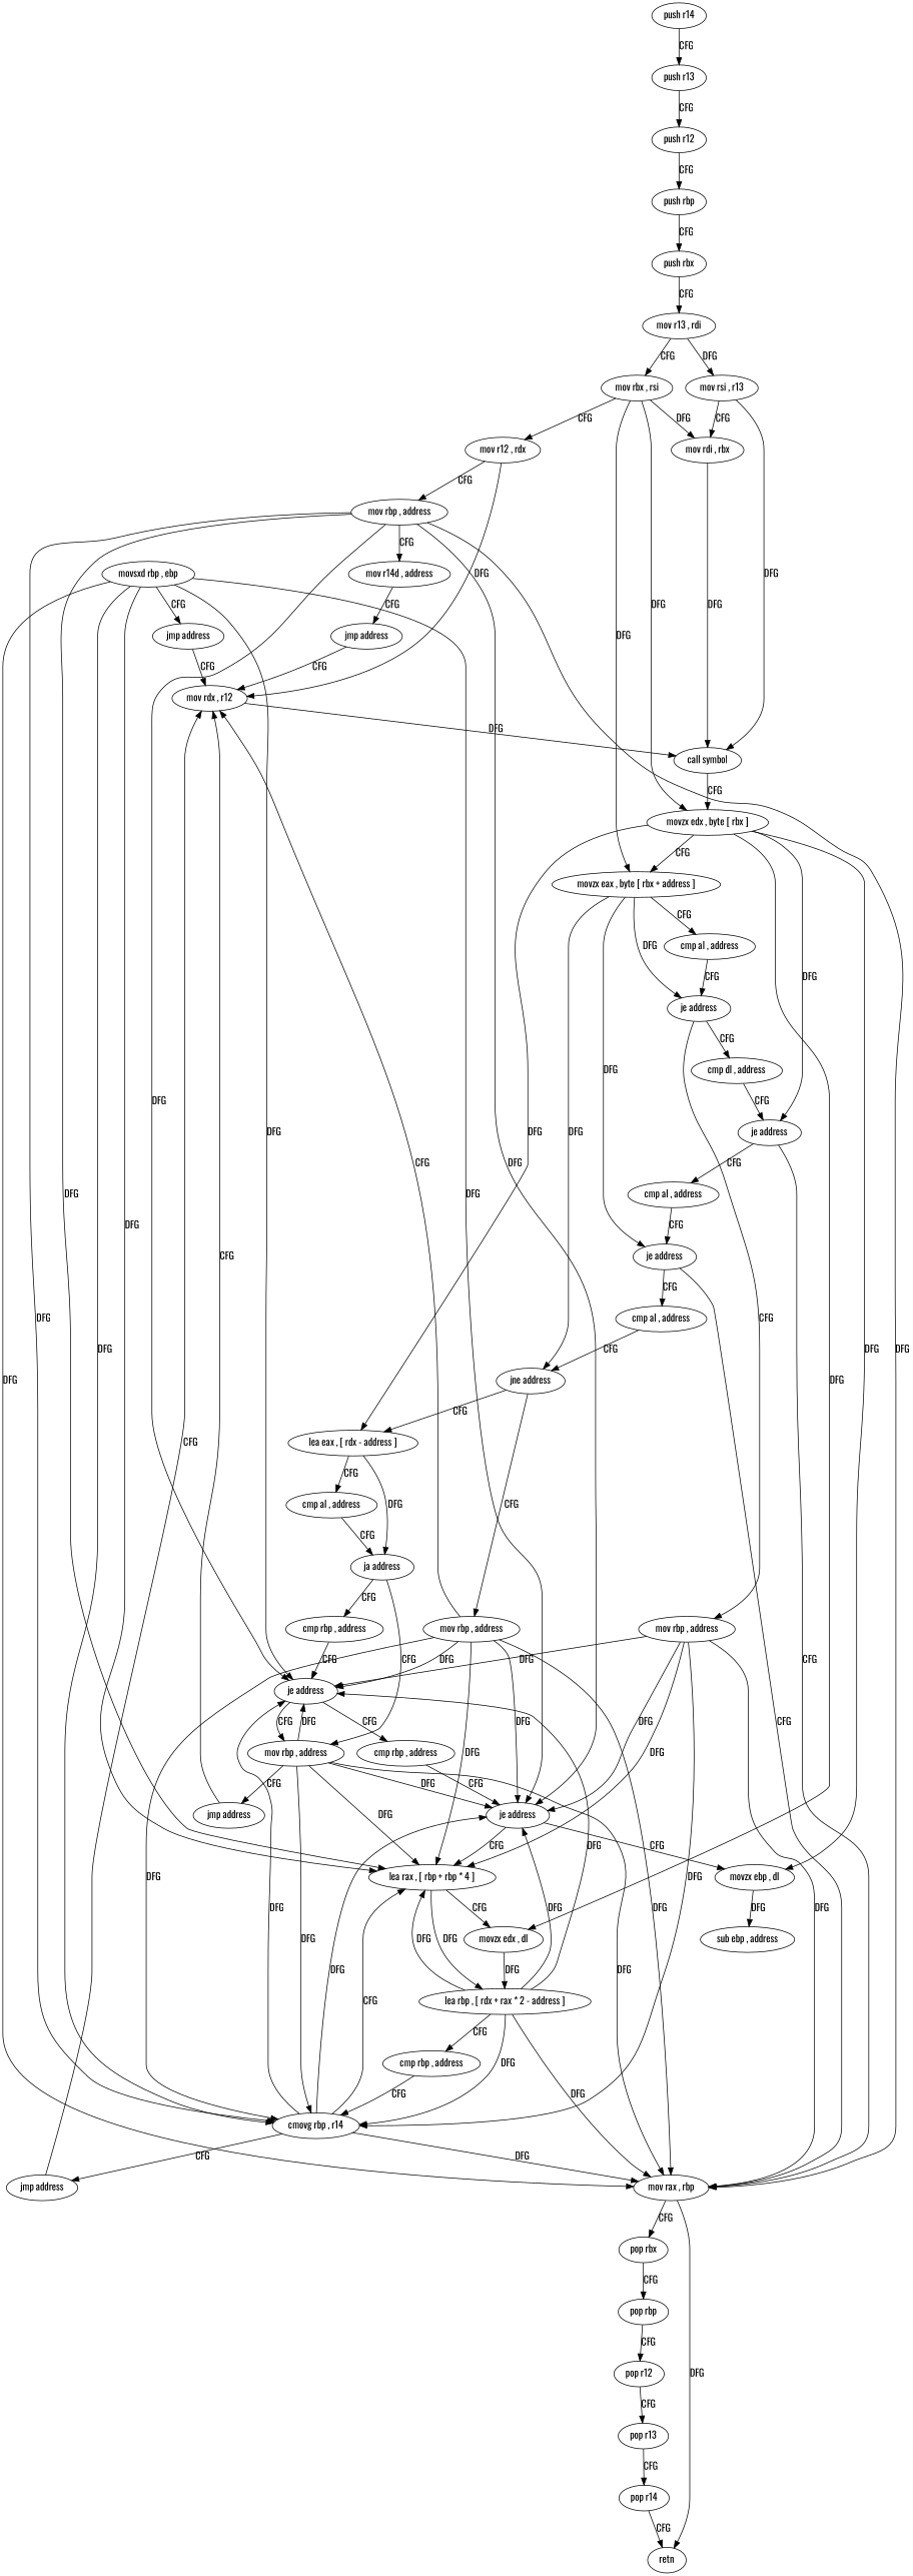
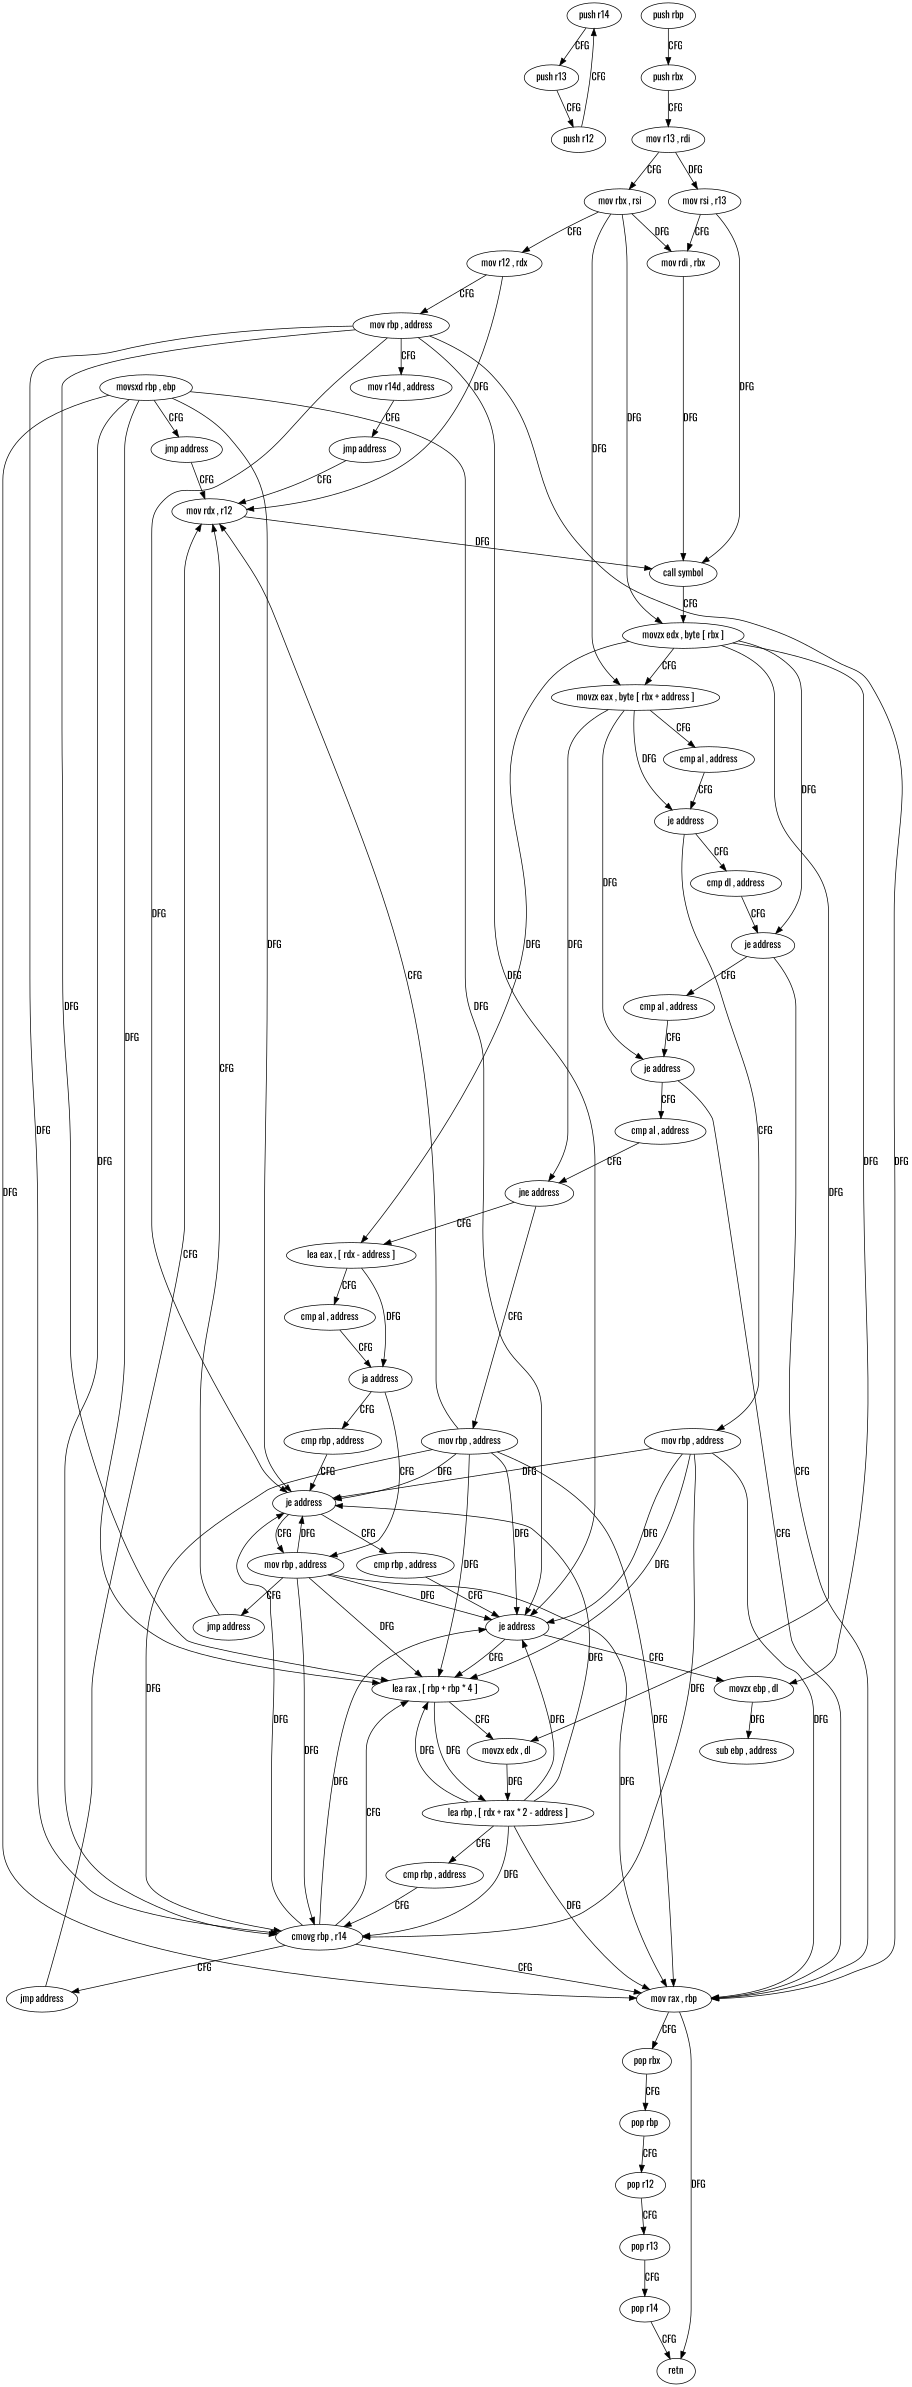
  digraph {
    fontname=Oswald
    node [fontname=Oswald]
    edge [fontname=Oswald]
    n1 [label="push r14"]
    n2 [label="push r13"]
    n3 [label="push r12"]
    n4 [label="push rbp"]
    n5 [label="push rbx"]
    n6 [label="mov r13 , rdi"]
    n7 [label="mov rbx , rsi"]
    n8 [label="mov rsi , r13"]
    n9 [label="mov r12 , rdx"]
    n10 [label="mov rdi , rbx"]
    n11 [label="movzx edx , byte [ rbx ]"]
    n12 [label="movzx eax , byte [ rbx + address ]"]
    n13 [label="call symbol"]
    n14 [label="mov rbp , address"]
    n15 [label="mov rdx , r12"]
    n16 [label="je address"]
    n17 [label="lea eax , [ rdx - address ]"]
    n18 [label="movzx ebp , dl"]
    n19 [label="movzx edx , dl"]
    n20 [label="cmp al , address"]
    n21 [label="je address"]
    n22 [label="je address"]
    n23 [label="jne address"]
    n24 [label="mov r14d , address"]
    n25 [label="mov rax , rbp"]
    n26 [label="je address"]
    n27 [label="je address"]
    n28 [label="lea rax , [ rbp + rbp * 4 ]"]
    n29 [label="cmovg rbp , r14"]
    n30 [label="jmp address"]
    n31 [label="pop rbx"]
    n32 [label=retn]
    n33 [label="mov rbp , address"]
    n34 [label="cmp rbp , address"]
    n35 [label="lea rbp , [ rdx + rax * 2 - address ]"]
    n36 [label="jmp address"]
    n37 [label="cmp al , address"]
    n38 [label="cmp al , address"]
    n39 [label="ja address"]
    n40 [label="sub ebp , address"]
    n41 [label="mov rbp , address"]
    n42 [label="cmp dl , address"]
    n43 [label="cmp al , address"]
    n44 [label="mov rbp , address"]
    n45 [label="pop rbp"]
    n46 [label="pop r12"]
    n47 [label="pop r13"]
    n48 [label="pop r14"]
    n49 [label="cmp rbp , address"]
    n50 [label="jmp address"]
    n51 [label="cmp rbp , address"]
    n52 [label="movsxd rbp , ebp"]
    n53 [label="jmp address"]
    n1 -> n2 [label=CFG]
    n2 -> n3 [label=CFG]
-   n3 -> n4 [label=CFG]
+   n3 -> n1 [label=CFG]
    n4 -> n5 [label=CFG]
    n5 -> n6 [label=CFG]
    n6 -> n7 [label=CFG]
    n6 -> n8 [label=DFG]
    n7 -> n9 [label=CFG]
    n7 -> n10 [label=DFG]
    n7 -> n11 [label=DFG]
    n7 -> n12 [label=DFG]
    n8 -> n10 [label=CFG]
    n8 -> n13 [label=DFG]
    n9 -> n14 [label=CFG]
    n9 -> n15 [label=DFG]
    n10 -> n13 [label=DFG]
    n11 -> n12 [label=CFG]
    n11 -> n16 [label=DFG]
    n11 -> n17 [label=DFG]
    n11 -> n18 [label=DFG]
    n11 -> n19 [label=DFG]
    n12 -> n20 [label=CFG]
    n12 -> n21 [label=DFG]
    n12 -> n22 [label=DFG]
    n12 -> n23 [label=DFG]
    n13 -> n11 [label=CFG]
    n14 -> n24 [label=CFG]
    n14 -> n25 [label=DFG]
    n14 -> n26 [label=DFG]
    n14 -> n27 [label=DFG]
    n14 -> n28 [label=DFG]
    n14 -> n29 [label=DFG]
    n15 -> n13 [label=DFG]
    n16 -> n25 [label=CFG]
    n16 -> n37 [label=CFG]
    n17 -> n38 [label=CFG]
    n17 -> n39 [label=DFG]
    n18 -> n40 [label=DFG]
    n19 -> n35 [label=DFG]
    n20 -> n21 [label=CFG]
    n21 -> n41 [label=CFG]
    n21 -> n42 [label=CFG]
    n22 -> n25 [label=CFG]
    n22 -> n43 [label=CFG]
    n23 -> n17 [label=CFG]
    n23 -> n44 [label=CFG]
    n24 -> n30 [label=CFG]
    n25 -> n31 [label=CFG]
    n25 -> n32 [label=DFG]
    n26 -> n33 [label=CFG]
    n26 -> n34 [label=CFG]
    n27 -> n18 [label=CFG]
    n27 -> n28 [label=CFG]
    n28 -> n19 [label=CFG]
    n28 -> n35 [label=DFG]
-   n29 -> n25 [label=DFG]
+   n29 -> n25 [label=CFG]
    n29 -> n26 [label=DFG]
    n29 -> n27 [label=DFG]
    n29 -> n28 [label=CFG]
    n29 -> n36 [label=CFG]
    n30 -> n15 [label=CFG]
    n31 -> n45 [label=CFG]
    n33 -> n25 [label=DFG]
    n33 -> n26 [label=DFG]
    n33 -> n27 [label=DFG]
    n33 -> n28 [label=DFG]
    n33 -> n29 [label=DFG]
    n33 -> n50 [label=CFG]
    n34 -> n27 [label=CFG]
    n35 -> n25 [label=DFG]
    n35 -> n26 [label=DFG]
    n35 -> n27 [label=DFG]
    n35 -> n28 [label=DFG]
    n35 -> n29 [label=DFG]
    n35 -> n51 [label=CFG]
    n36 -> n15 [label=CFG]
    n37 -> n22 [label=CFG]
    n38 -> n39 [label=CFG]
    n39 -> n33 [label=CFG]
    n39 -> n49 [label=CFG]
    n41 -> n25 [label=DFG]
    n41 -> n26 [label=DFG]
    n41 -> n27 [label=DFG]
    n41 -> n28 [label=DFG]
    n41 -> n29 [label=DFG]
    n42 -> n16 [label=CFG]
    n43 -> n23 [label=CFG]
    n44 -> n15 [label=CFG]
    n44 -> n25 [label=DFG]
    n44 -> n26 [label=DFG]
    n44 -> n27 [label=DFG]
    n44 -> n28 [label=DFG]
    n44 -> n29 [label=DFG]
    n45 -> n46 [label=CFG]
    n46 -> n47 [label=CFG]
    n47 -> n48 [label=CFG]
    n48 -> n32 [label=CFG]
    n49 -> n26 [label=CFG]
    n50 -> n15 [label=CFG]
    n51 -> n29 [label=CFG]
    n52 -> n25 [label=DFG]
    n52 -> n26 [label=DFG]
    n52 -> n27 [label=DFG]
    n52 -> n28 [label=DFG]
    n52 -> n29 [label=DFG]
    n52 -> n53 [label=CFG]
    n53 -> n15 [label=CFG]
  }
